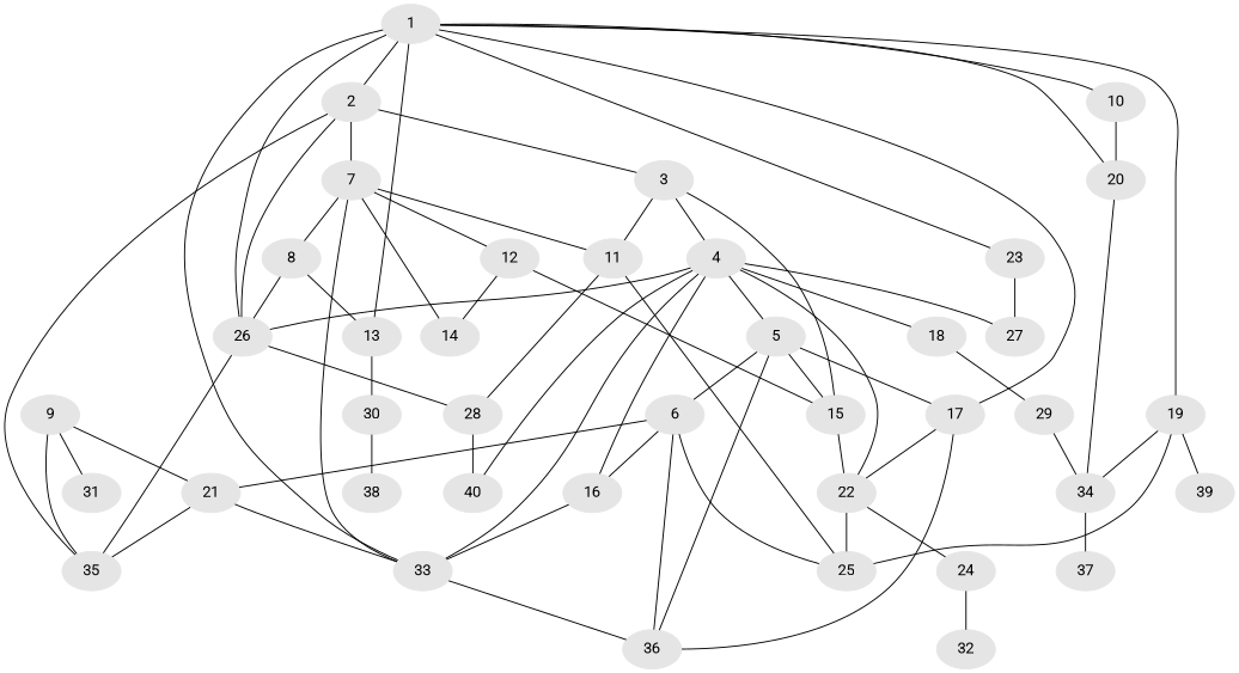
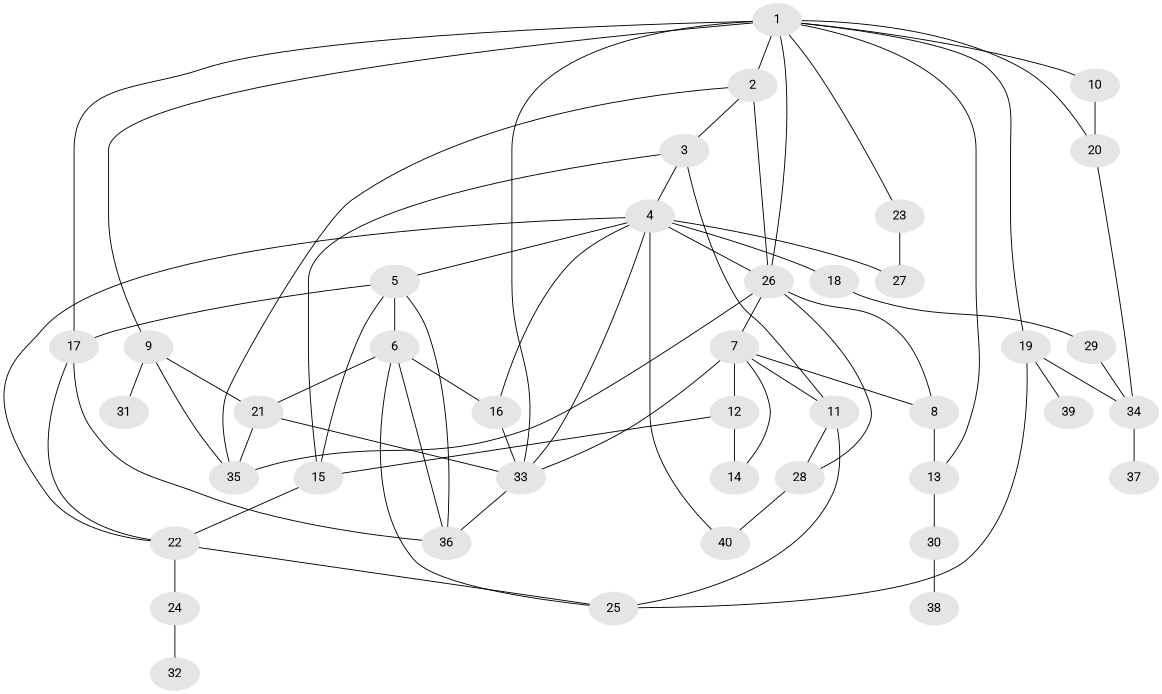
  graph {
    fontname=Roboto
    node [color=gray90 fontname=Roboto style=filled]
    edge [fontname=Roboto weight=1.0]
    1
    2
    9
    10
    13
    17
    19
    20
    23
    26
    33
    3
    7
    35
    21
    31
    30
    22
    36
    25
    34
    39
    27
    28
    4
    11
    15
    8
    12
    14
    5
    16
    18
    40
    6
    29
    24
    38
    37
    32
    1 -- 2 [weight=3.0]
+   1 -- 9
    1 -- 10
    1 -- 13
    1 -- 17
    1 -- 19
    1 -- 20
    1 -- 23
    1 -- 26
    1 -- 33
    2 -- 26
    2 -- 3
-   2 -- 7
+   26 -- 7
    2 -- 35
    9 -- 35
    9 -- 21
    9 -- 31
    10 -- 20
    13 -- 30
    17 -- 22
    17 -- 36
    19 -- 25
    19 -- 34
    19 -- 39
    20 -- 34
    23 -- 27 [weight=2.0]
    26 -- 35
    26 -- 28
    33 -- 36 [weight=2.0]
    3 -- 4
    3 -- 11
    3 -- 15
    7 -- 33 [weight=2.0]
    7 -- 11
    7 -- 8
    7 -- 12
    7 -- 14
    21 -- 33
    21 -- 35
    30 -- 38
    22 -- 25
    22 -- 24
    34 -- 37
    28 -- 40
    4 -- 26
    4 -- 33
    4 -- 22
    4 -- 27
    4 -- 5
    4 -- 16
    4 -- 18
    4 -- 40
    11 -- 25
    11 -- 28
    15 -- 22
    8 -- 13 [weight=2.0]
    8 -- 26
    12 -- 15
    12 -- 14
    5 -- 17
    5 -- 36
    5 -- 15
    5 -- 6
    16 -- 33
    18 -- 29
    6 -- 21
    6 -- 36
    6 -- 25
    6 -- 16
    29 -- 34
    24 -- 32
  }
